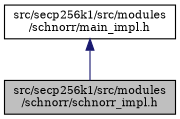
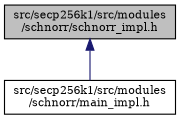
  digraph {
    fontname="DejaVu Serif"
    node [color=black fontname="DejaVu Serif" fontsize=10 shape=record style=filled]
    n1 [fillcolor=grey75 fontcolor=black height=0.2 label="src/secp256k1/src/modules\l/schnorr/schnorr_impl.h" width=0.4]
    n2 [fillcolor=white height=0.2 label="src/secp256k1/src/modules\l/schnorr/main_impl.h" width=0.4]
-   n2 -> n1 [color=midnightblue dir=back fontname="DejaVu Serif" fontsize=10 labelfontname=Helvetica labelfontsize=10 style=solid]
+   n1 -> n2 [color=midnightblue dir=back fontname="DejaVu Serif" fontsize=10 labelfontname=Helvetica labelfontsize=10 style=solid]
  }
